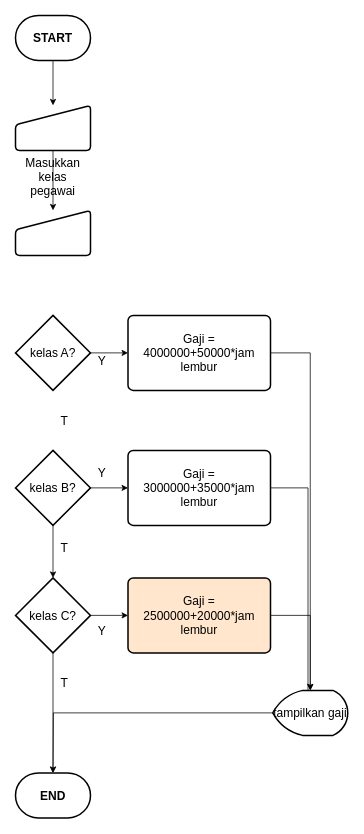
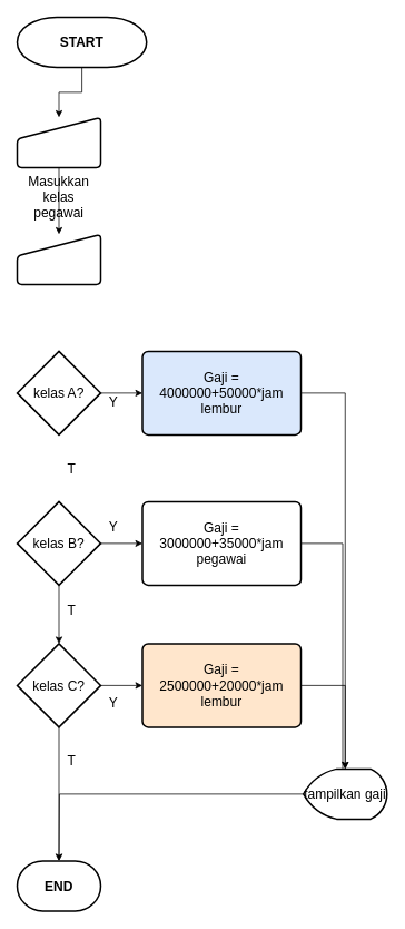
  <mxCell id="0" />
  <mxCell id="1" parent="0" />
  <mxCell id="2" value="" style="edgeStyle=orthogonalEdgeStyle;rounded=0;orthogonalLoop=1;jettySize=auto;html=1;fontSize=16;" edge="1" parent="1" source="3" target="6"><mxGeometry relative="1" as="geometry" /></mxCell>
- <mxCell id="3" value="START" style="strokeWidth=2;html=1;shape=mxgraph.flowchart.terminator;whiteSpace=wrap;fontSize=16;fontStyle=1" vertex="1" parent="1"><mxGeometry x="20" y="20" width="100" height="60" as="geometry" /></mxCell>
+ <mxCell id="3" value="START" style="strokeWidth=2;html=1;shape=mxgraph.flowchart.terminator;whiteSpace=wrap;fontSize=16;fontStyle=1" vertex="1" parent="1"><mxGeometry x="20" y="20" width="155" height="60" as="geometry" /></mxCell>
  <mxCell id="4" value="END" style="strokeWidth=2;html=1;shape=mxgraph.flowchart.terminator;whiteSpace=wrap;fontSize=16;fontStyle=1" vertex="1" parent="1"><mxGeometry x="20" y="1030" width="100" height="60" as="geometry" /></mxCell>
  <mxCell id="5" value="" style="edgeStyle=orthogonalEdgeStyle;rounded=0;orthogonalLoop=1;jettySize=auto;html=1;fontSize=16;" edge="1" parent="1" source="6" target="7"><mxGeometry relative="1" as="geometry" /></mxCell>
  <mxCell id="6" value="Masukkan kelas pegawai" style="verticalLabelPosition=bottom;verticalAlign=top;html=1;strokeWidth=2;shape=manualInput;whiteSpace=wrap;rounded=1;size=26;arcSize=11;fontSize=16;" vertex="1" parent="1"><mxGeometry x="20" y="140" width="100" height="60" as="geometry" /></mxCell>
  <mxCell id="7" value="" style="verticalLabelPosition=bottom;verticalAlign=top;html=1;strokeWidth=2;shape=manualInput;whiteSpace=wrap;rounded=1;size=26;arcSize=11;fontSize=16;" vertex="1" parent="1"><mxGeometry x="20" y="280" width="100" height="60" as="geometry" /></mxCell>
  <mxCell id="8" value="" style="edgeStyle=orthogonalEdgeStyle;rounded=0;orthogonalLoop=1;jettySize=auto;html=1;fontSize=16;" edge="1" parent="1" source="9" target="20"><mxGeometry relative="1" as="geometry" /></mxCell>
  <mxCell id="9" value="kelas A?" style="strokeWidth=2;html=1;shape=mxgraph.flowchart.decision;whiteSpace=wrap;fontSize=16;" vertex="1" parent="1"><mxGeometry x="20" y="420" width="100" height="100" as="geometry" /></mxCell>
  <mxCell id="10" value="" style="edgeStyle=orthogonalEdgeStyle;rounded=0;orthogonalLoop=1;jettySize=auto;html=1;fontSize=16;" edge="1" parent="1" source="12" target="15"><mxGeometry relative="1" as="geometry" /></mxCell>
  <mxCell id="11" value="" style="edgeStyle=orthogonalEdgeStyle;rounded=0;orthogonalLoop=1;jettySize=auto;html=1;fontSize=16;" edge="1" parent="1" source="12" target="22"><mxGeometry relative="1" as="geometry" /></mxCell>
  <mxCell id="12" value="kelas B?" style="strokeWidth=2;html=1;shape=mxgraph.flowchart.decision;whiteSpace=wrap;fontSize=16;" vertex="1" parent="1"><mxGeometry x="20" y="600" width="100" height="100" as="geometry" /></mxCell>
  <mxCell id="13" value="" style="edgeStyle=orthogonalEdgeStyle;rounded=0;orthogonalLoop=1;jettySize=auto;html=1;fontSize=16;entryX=0.5;entryY=0;entryDx=0;entryDy=0;entryPerimeter=0;endArrow=open;" edge="1" parent="1" source="15" target="4"><mxGeometry relative="1" as="geometry"><mxPoint x="70" y="950" as="targetPoint" /></mxGeometry></mxCell>
  <mxCell id="14" value="" style="edgeStyle=orthogonalEdgeStyle;rounded=0;orthogonalLoop=1;jettySize=auto;html=1;fontSize=16;" edge="1" parent="1" source="15" target="24"><mxGeometry relative="1" as="geometry" /></mxCell>
  <mxCell id="15" value="kelas C?" style="strokeWidth=2;html=1;shape=mxgraph.flowchart.decision;whiteSpace=wrap;fontSize=16;" vertex="1" parent="1"><mxGeometry x="20" y="770" width="100" height="100" as="geometry" /></mxCell>
  <mxCell id="16" value="T" style="text;html=1;resizable=0;autosize=1;align=center;verticalAlign=middle;points=[];fillColor=none;strokeColor=none;rounded=0;fontSize=16;" vertex="1" parent="1"><mxGeometry x="70" y="550" width="30" height="20" as="geometry" /></mxCell>
  <mxCell id="17" value="T" style="text;html=1;resizable=0;autosize=1;align=center;verticalAlign=middle;points=[];fillColor=none;strokeColor=none;rounded=0;fontSize=16;" vertex="1" parent="1"><mxGeometry x="70" y="720" width="30" height="20" as="geometry" /></mxCell>
  <mxCell id="18" value="T" style="text;html=1;resizable=0;autosize=1;align=center;verticalAlign=middle;points=[];fillColor=none;strokeColor=none;rounded=0;fontSize=16;" vertex="1" parent="1"><mxGeometry x="70" y="900" width="30" height="20" as="geometry" /></mxCell>
  <mxCell id="19" style="edgeStyle=orthogonalEdgeStyle;rounded=0;orthogonalLoop=1;jettySize=auto;html=1;fontSize=16;" edge="1" parent="1" source="20" target="26"><mxGeometry relative="1" as="geometry" /></mxCell>
- <mxCell id="20" value="Gaji = 4000000+50000*jam lembur" style="rounded=1;whiteSpace=wrap;html=1;absoluteArcSize=1;arcSize=14;strokeWidth=2;fontSize=16;" vertex="1" parent="1"><mxGeometry x="170" y="420" width="190" height="100" as="geometry" /></mxCell>
+ <mxCell id="20" value="Gaji = 4000000+50000*jam lembur" style="rounded=1;whiteSpace=wrap;html=1;absoluteArcSize=1;arcSize=14;strokeWidth=2;fontSize=16;fillColor=#dae8fc;" vertex="1" parent="1"><mxGeometry x="170" y="420" width="190" height="100" as="geometry" /></mxCell>
  <mxCell id="21" style="edgeStyle=orthogonalEdgeStyle;rounded=0;orthogonalLoop=1;jettySize=auto;html=1;fontSize=16;" edge="1" parent="1" source="22"><mxGeometry relative="1" as="geometry"><mxPoint x="410" y="930" as="targetPoint" /><Array as="points"><mxPoint x="410" y="650" /></Array></mxGeometry></mxCell>
- <mxCell id="22" value="Gaji = 3000000+35000*jam lembur" style="rounded=1;whiteSpace=wrap;html=1;absoluteArcSize=1;arcSize=14;strokeWidth=2;fontSize=16;" vertex="1" parent="1"><mxGeometry x="170" y="600" width="190" height="100" as="geometry" /></mxCell>
+ <mxCell id="22" value="Gaji = 3000000+35000*jam pegawai" style="rounded=1;whiteSpace=wrap;html=1;absoluteArcSize=1;arcSize=14;strokeWidth=2;fontSize=16;" vertex="1" parent="1"><mxGeometry x="170" y="600" width="190" height="100" as="geometry" /></mxCell>
  <mxCell id="23" style="edgeStyle=orthogonalEdgeStyle;rounded=0;orthogonalLoop=1;jettySize=auto;html=1;entryX=0.5;entryY=0;entryDx=0;entryDy=0;entryPerimeter=0;fontSize=16;" edge="1" parent="1" source="24" target="26"><mxGeometry relative="1" as="geometry" /></mxCell>
  <mxCell id="24" value="Gaji = 2500000+20000*jam lembur" style="rounded=1;whiteSpace=wrap;html=1;absoluteArcSize=1;arcSize=14;strokeWidth=2;fontSize=16;fillColor=#ffe6cc;" vertex="1" parent="1"><mxGeometry x="170" y="770" width="190" height="100" as="geometry" /></mxCell>
  <mxCell id="25" value="" style="edgeStyle=orthogonalEdgeStyle;rounded=0;orthogonalLoop=1;jettySize=auto;html=1;fontSize=16;" edge="1" parent="1" source="26"><mxGeometry relative="1" as="geometry"><mxPoint x="70" y="1030" as="targetPoint" /></mxGeometry></mxCell>
  <mxCell id="26" value="tampilkan gaji" style="strokeWidth=2;html=1;shape=mxgraph.flowchart.display;whiteSpace=wrap;fontSize=16;" vertex="1" parent="1"><mxGeometry x="363" y="920" width="100" height="60" as="geometry" /></mxCell>
  <mxCell id="27" value="Y" style="text;html=1;resizable=0;autosize=1;align=center;verticalAlign=middle;points=[];fillColor=none;strokeColor=none;rounded=0;fontSize=16;" vertex="1" parent="1"><mxGeometry x="120" y="470" width="30" height="20" as="geometry" /></mxCell>
  <mxCell id="28" value="Y" style="text;html=1;resizable=0;autosize=1;align=center;verticalAlign=middle;points=[];fillColor=none;strokeColor=none;rounded=0;fontSize=16;" vertex="1" parent="1"><mxGeometry x="120" y="620" width="30" height="20" as="geometry" /></mxCell>
  <mxCell id="29" value="Y" style="text;html=1;resizable=0;autosize=1;align=center;verticalAlign=middle;points=[];fillColor=none;strokeColor=none;rounded=0;fontSize=16;" vertex="1" parent="1"><mxGeometry x="120" y="830" width="30" height="20" as="geometry" /></mxCell>
